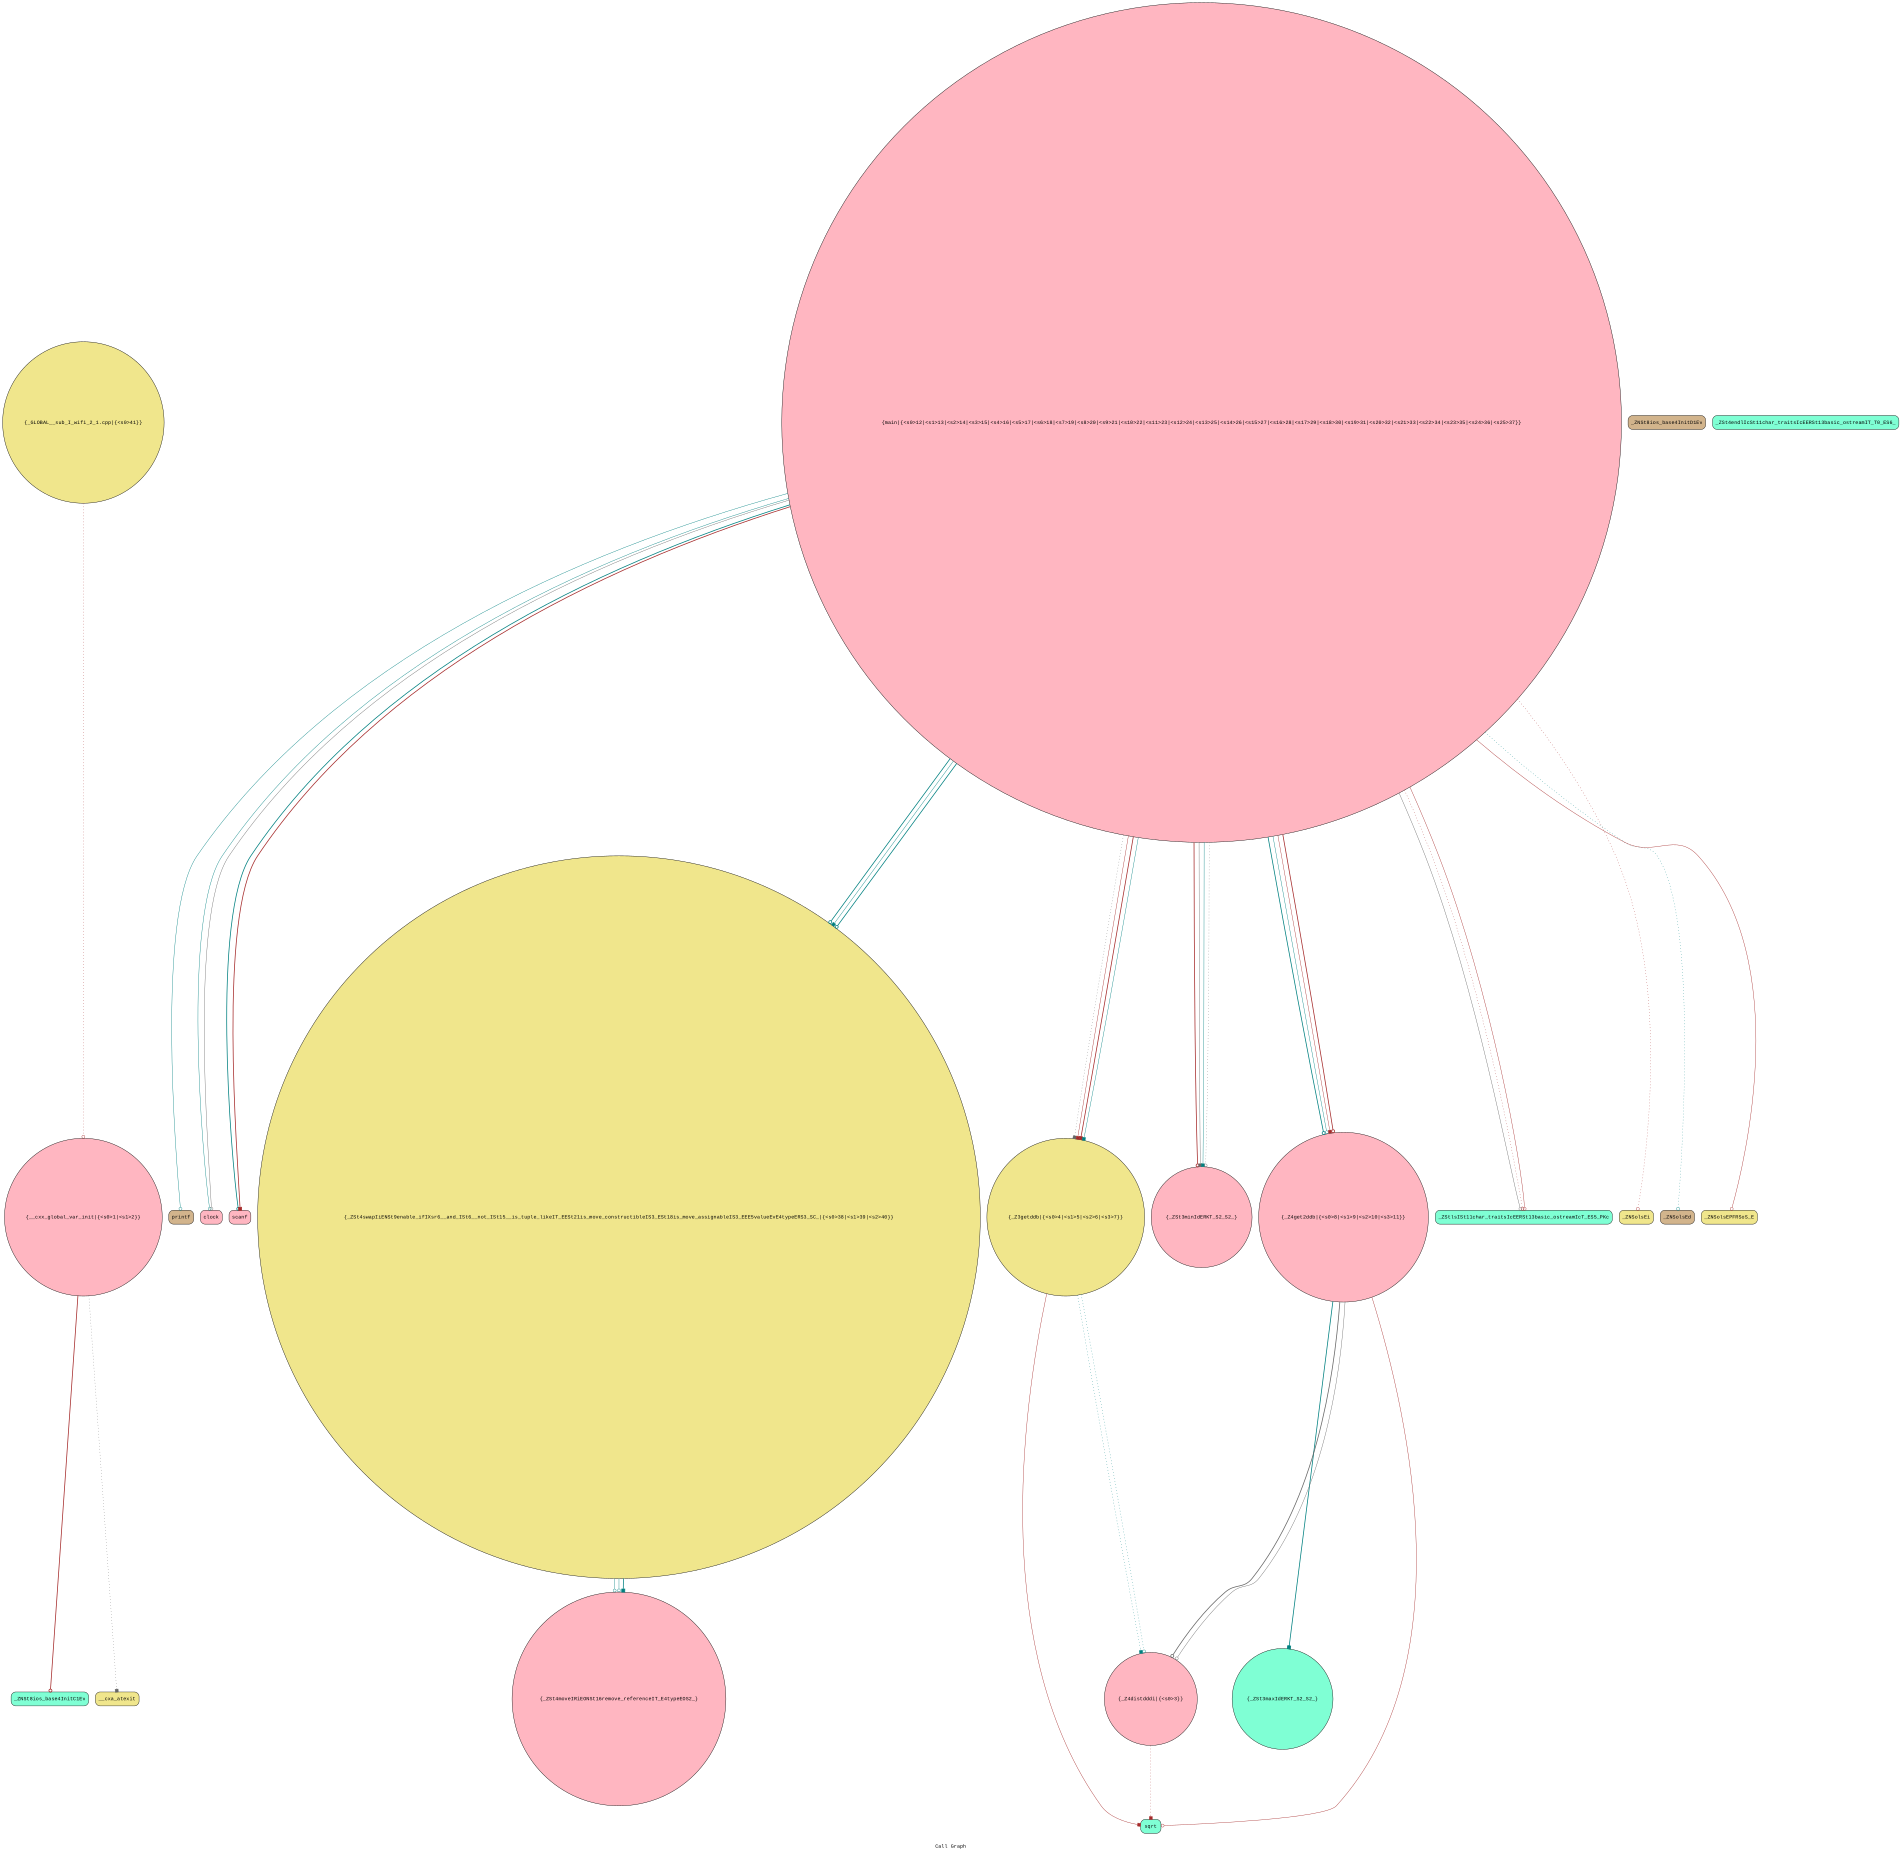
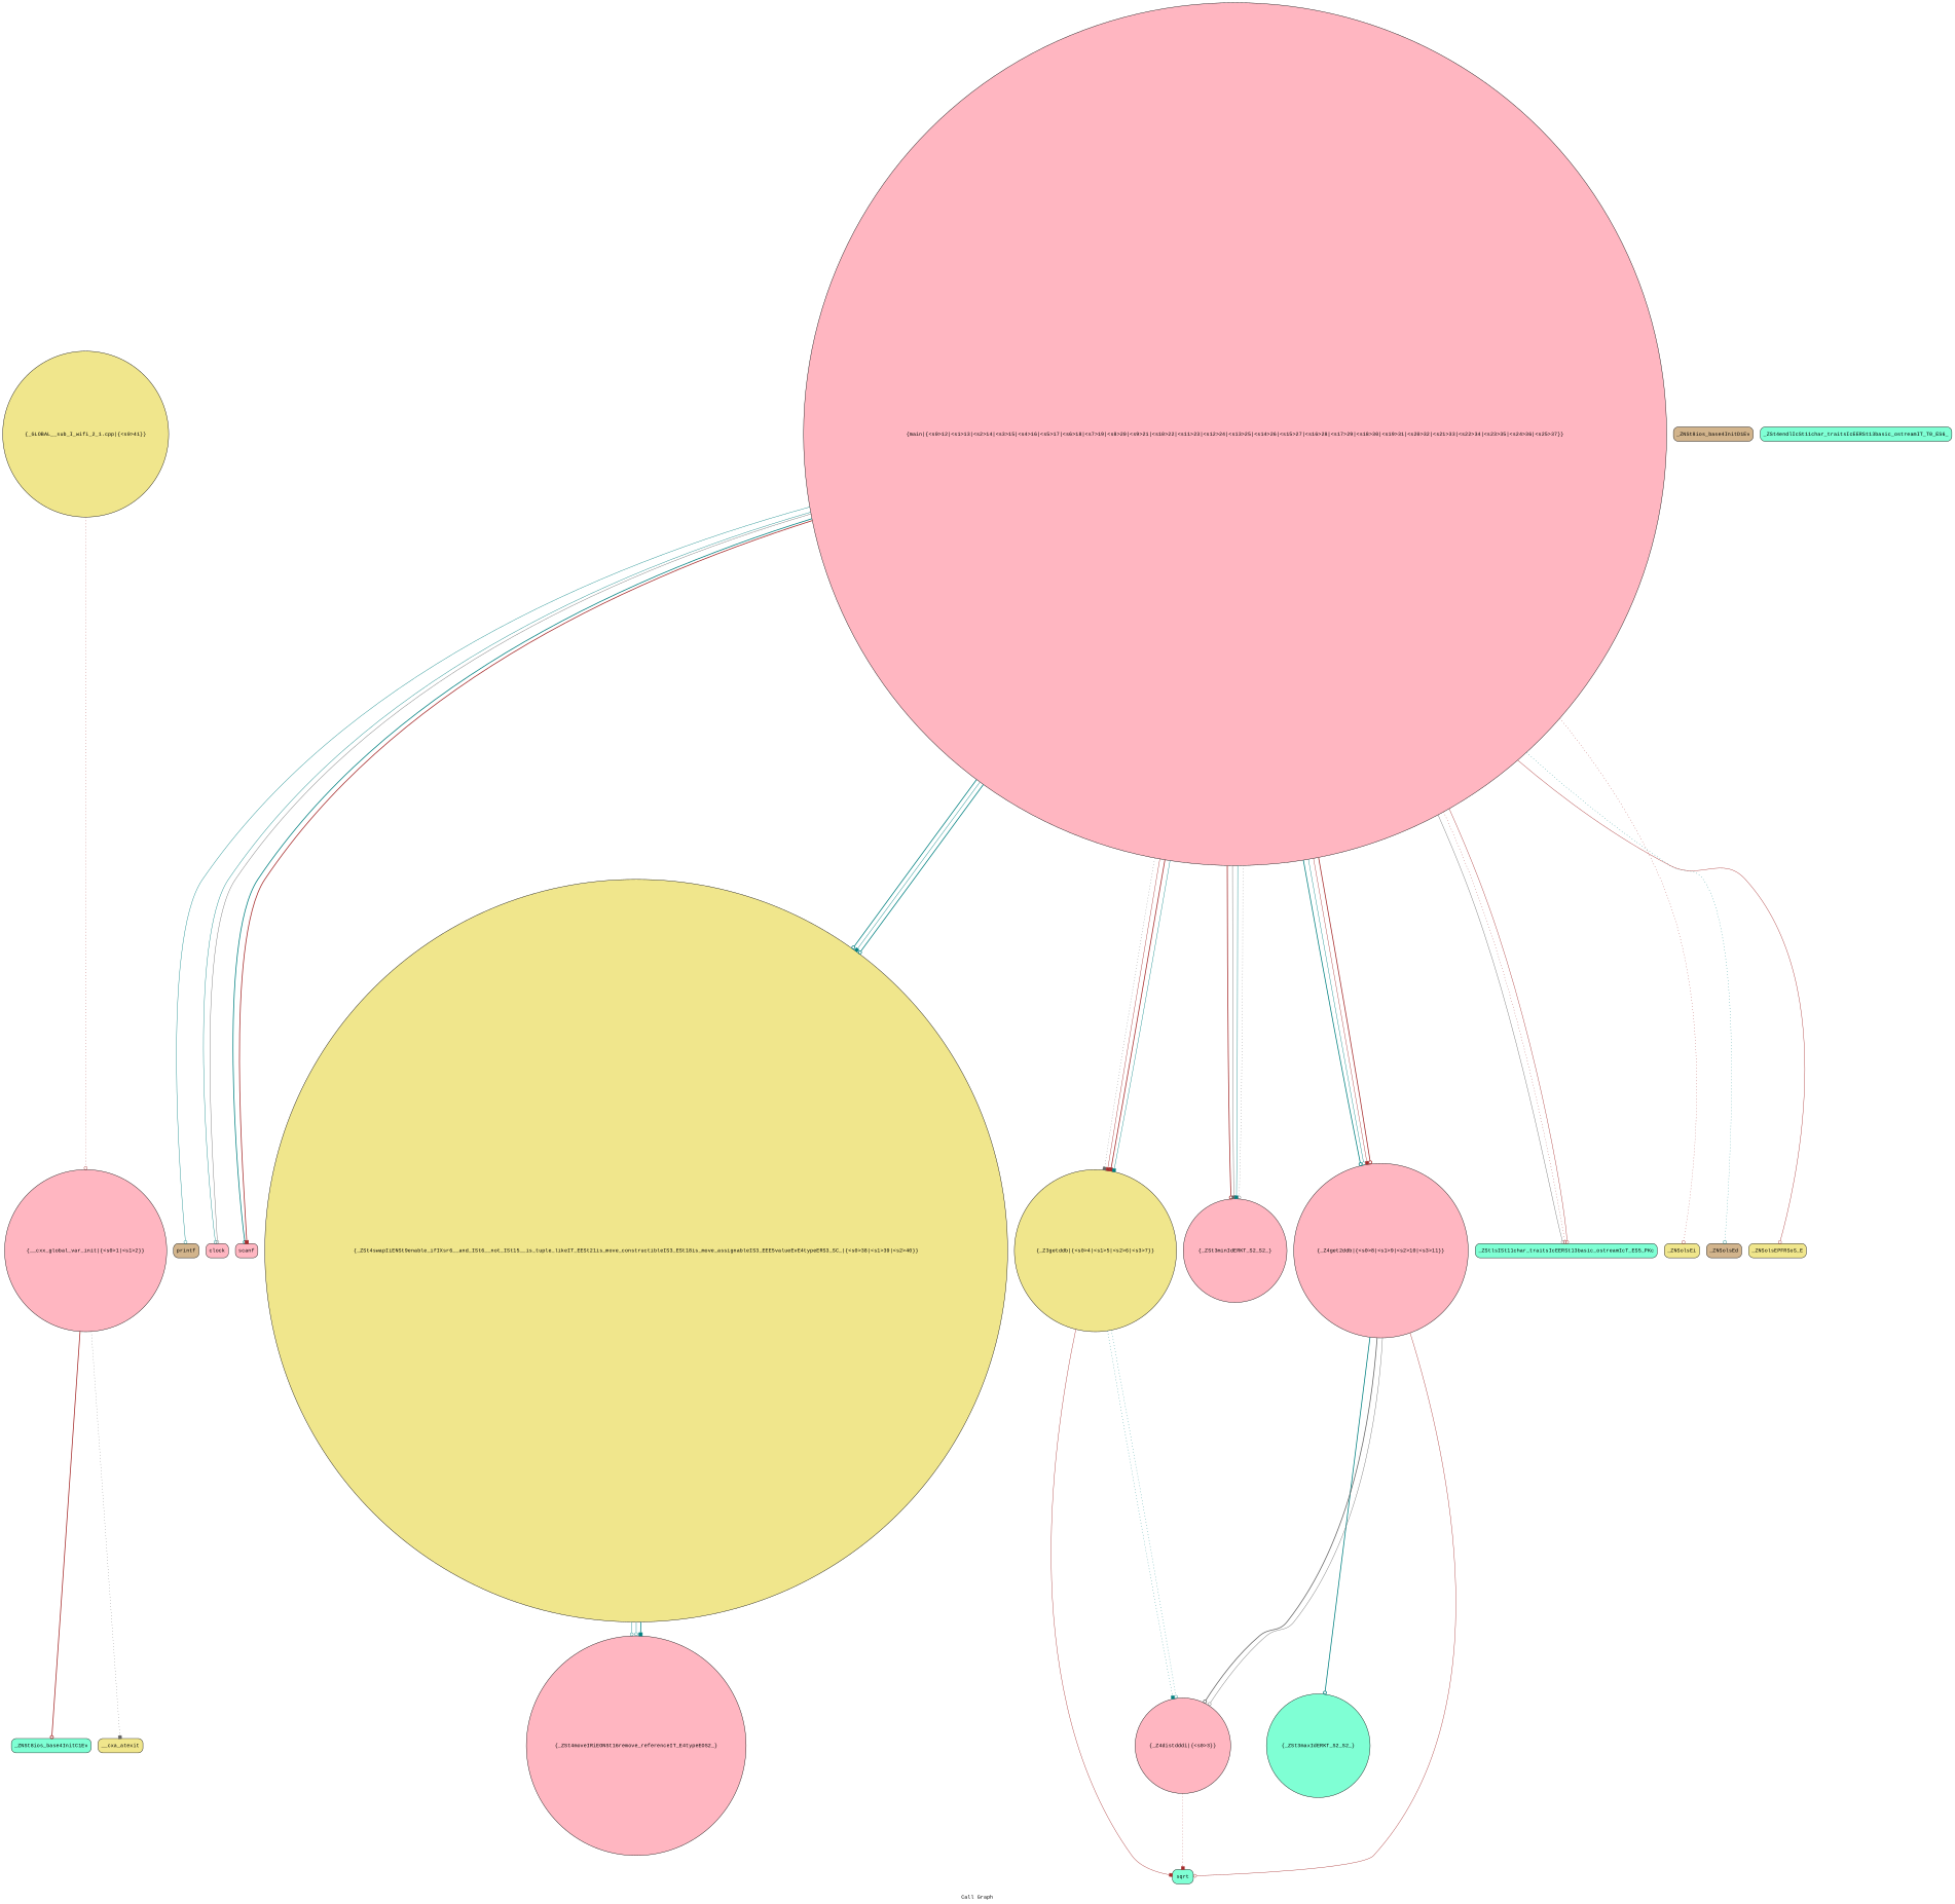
  digraph {
    fontname="Liberation Mono"
    label="Call Graph"
    node [fillcolor=lightpink fontname="Liberation Mono" shape=Mrecord style=filled]
    edge [arrowhead=odot color=teal fontname="Liberation Mono" style=solid tailport=s0]
    n1 [label="{__cxx_global_var_init|{<s0>1|<s1>2}}" shape=circle]
    n2 [fillcolor=aquamarine label="{_ZNSt8ios_base4InitC1Ev}"]
    n3 [fillcolor=khaki label="{__cxa_atexit}"]
    n4 [fillcolor=aquamarine label="{_ZSt3maxIdERKT_S2_S2_}" shape=circle]
    n5 [fillcolor=tan label="{printf}"]
    n6 [fillcolor=khaki label="{_GLOBAL__sub_I_wifi_2_1.cpp|{<s0>41}}" shape=circle]
    n7 [fillcolor=tan label="{_ZNSt8ios_base4InitD1Ev}"]
    n8 [label="{main|{<s0>12|<s1>13|<s2>14|<s3>15|<s4>16|<s5>17|<s6>18|<s7>19|<s8>20|<s9>21|<s10>22|<s11>23|<s12>24|<s13>25|<s14>26|<s15>27|<s16>28|<s17>29|<s18>30|<s19>31|<s20>32|<s21>33|<s22>34|<s23>35|<s24>36|<s25>37}}" shape=circle]
    n9 [label="{clock}"]
    n10 [label="{scanf}"]
    n11 [fillcolor=khaki label="{_ZSt4swapIiENSt9enable_ifIXsr6__and_ISt6__not_ISt15__is_tuple_likeIT_EESt21is_move_constructibleIS3_ESt18is_move_assignableIS3_EEE5valueEvE4typeERS3_SC_|{<s0>38|<s1>39|<s2>40}}" shape=circle]
    n12 [fillcolor=khaki label="{_Z3getddb|{<s0>4|<s1>5|<s2>6|<s3>7}}" shape=circle]
    n13 [label="{_ZSt3minIdERKT_S2_S2_}" shape=circle]
    n14 [label="{_Z4get2ddb|{<s0>8|<s1>9|<s2>10|<s3>11}}" shape=circle]
    n15 [fillcolor=aquamarine label="{_ZStlsISt11char_traitsIcEERSt13basic_ostreamIcT_ES5_PKc}"]
    n16 [fillcolor=khaki label="{_ZNSolsEi}"]
    n17 [fillcolor=tan label="{_ZNSolsEd}"]
    n18 [fillcolor=khaki label="{_ZNSolsEPFRSoS_E}"]
    n19 [label="{_ZSt4moveIRiEONSt16remove_referenceIT_E4typeEOS2_}" shape=circle]
    n20 [label="{_Z4distdddi|{<s0>3}}" shape=circle]
    n21 [fillcolor=aquamarine label="{sqrt}"]
    n22 [fillcolor=aquamarine label="{_ZSt4endlIcSt11char_traitsIcEERSt13basic_ostreamIT_T0_ES6_}"]
    n1 -> n2 [color=brown style=bold]
    n1 -> n3 [arrowhead=box color=gray40 style=dotted tailport=s1]
    n6 -> n1 [color=brown style=dotted]
    n8 -> n5 [tailport=s18]
    n8 -> n9
    n8 -> n9 [color=gray40 tailport=s22]
    n8 -> n10 [style=bold tailport=s1]
    n8 -> n10 [arrowhead=box color=brown style=bold tailport=s2]
    n8 -> n11 [style=bold tailport=s3]
    n8 -> n11 [arrowhead=box tailport=s4]
    n8 -> n11 [style=bold tailport=s5]
    n8 -> n12 [arrowhead=box color=gray40 style=dotted tailport=s6]
    n8 -> n12 [arrowhead=box color=brown tailport=s7]
    n8 -> n12 [arrowhead=box color=brown style=bold tailport=s8]
    n8 -> n12 [arrowhead=box tailport=s9]
    n8 -> n13 [color=brown style=bold tailport=s10]
    n8 -> n13 [arrowhead=box color=gray40 tailport=s11]
    n8 -> n13 [arrowhead=box tailport=s16]
    n8 -> n13 [color=gray40 style=dotted tailport=s17]
    n8 -> n14 [style=bold tailport=s12]
    n8 -> n14 [tailport=s13]
    n8 -> n14 [arrowhead=box color=brown tailport=s14]
    n8 -> n14 [color=brown style=bold tailport=s15]
    n8 -> n15 [color=gray40 tailport=s19]
    n8 -> n15 [color=brown style=dotted tailport=s21]
    n8 -> n15 [color=brown tailport=s24]
    n8 -> n16 [color=brown style=dotted tailport=s20]
    n8 -> n17 [style=dotted tailport=s23]
    n8 -> n18 [color=brown tailport=s25]
    n11 -> n19
    n11 -> n19 [tailport=s1]
    n11 -> n19 [arrowhead=box style=bold tailport=s2]
    n12 -> n20 [arrowhead=box style=dotted tailport=s1]
    n12 -> n20 [style=dotted tailport=s2]
    n12 -> n21 [arrowhead=box color=brown]
-   n14 -> n4 [arrowhead=box style=bold tailport=s3]
+   n14 -> n4 [style=bold tailport=s3]
    n14 -> n20 [color=gray40 style=bold tailport=s1]
    n14 -> n20 [color=gray40 tailport=s2]
    n14 -> n21 [color=brown]
    n20 -> n21 [arrowhead=box color=brown style=dotted]
  }
